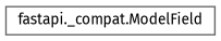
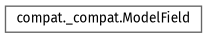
  digraph {
    rankdir=LR
    fontname="Fira Sans"
-   n1 [color=gray40 fillcolor=white fontname="Fira Sans" fontsize=10 height=0.2 label="fastapi._compat.ModelField" shape=record style=filled width=0.4]
+   n1 [color=gray40 fillcolor=white fontname="Fira Sans" fontsize=10 height=0.2 label="compat._compat.ModelField" shape=record style=filled width=0.4]
  }
